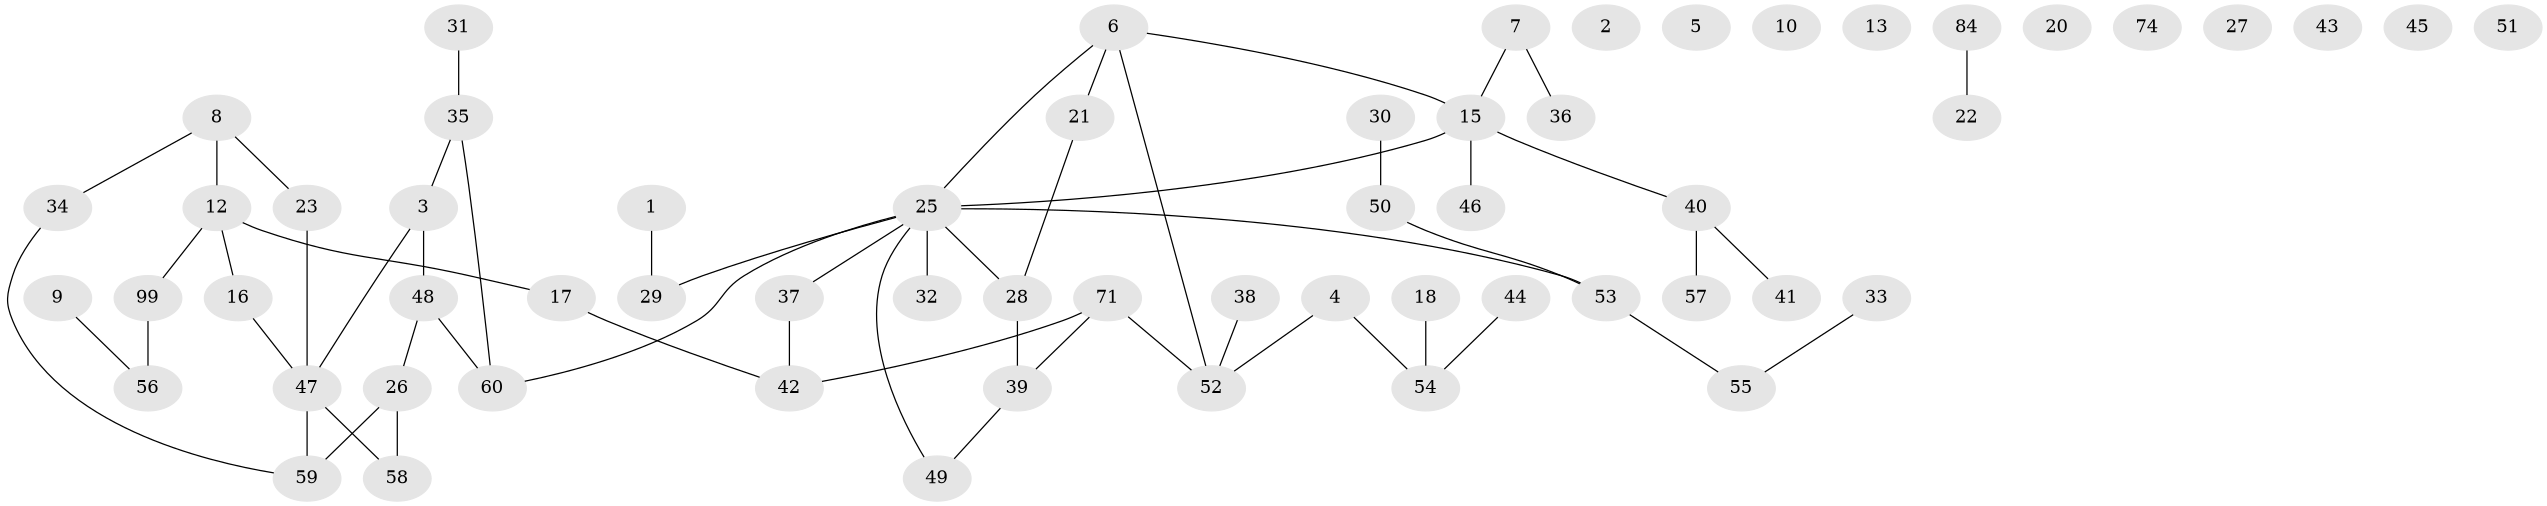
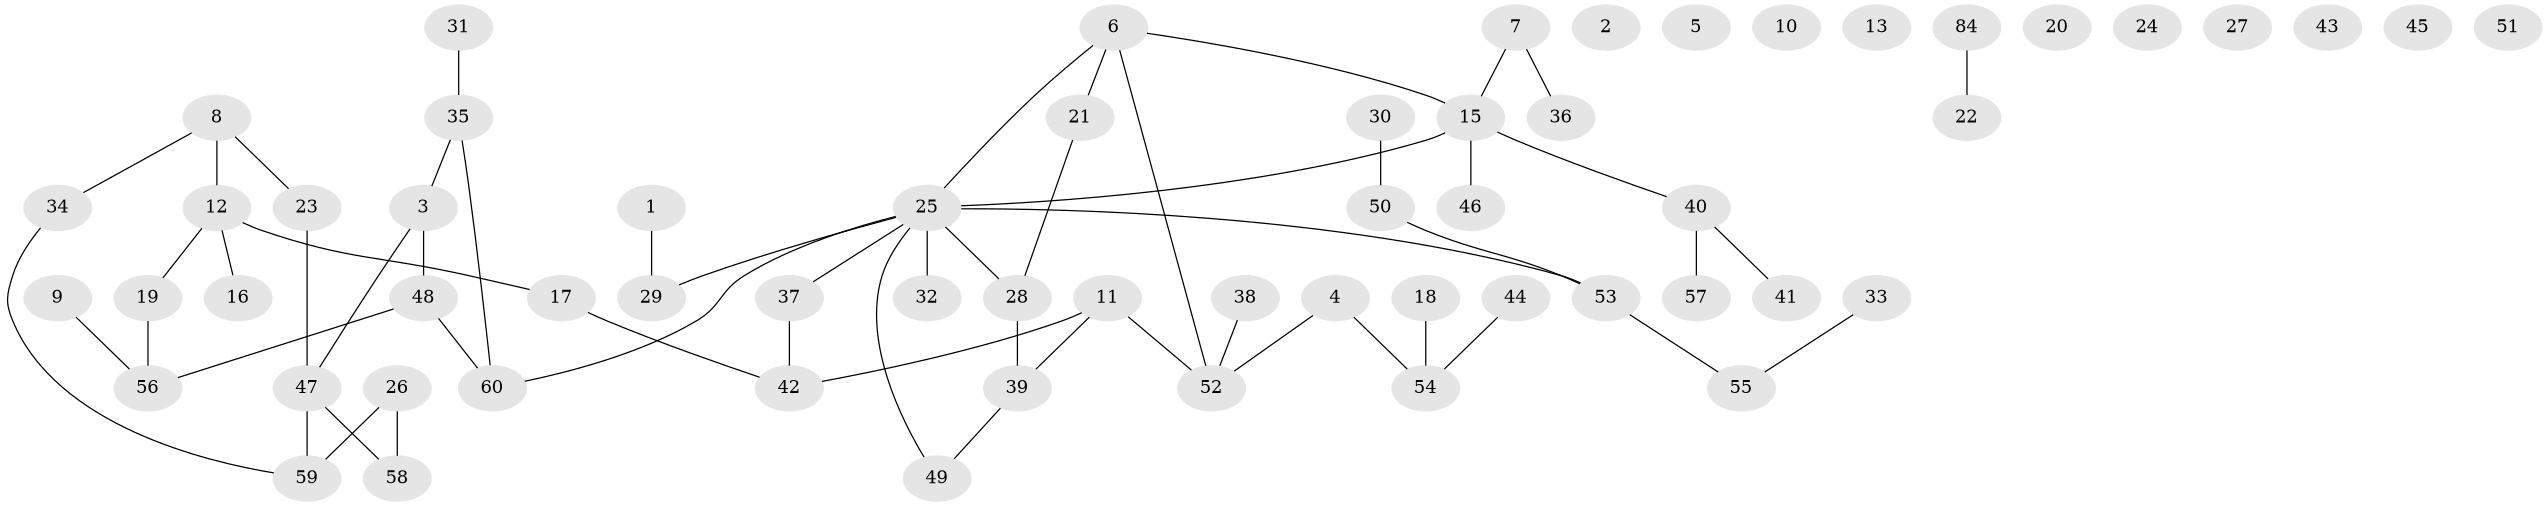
  graph {
    node [color=gray90 style=filled]
    1
    29
    2
    3
    47
    48
    58
    59
    56
    60
    4
    54
    52
    5
    6
    15
    21
    25
    40
    46
    28
    32
    37
    49
    53
    7
    36
    8
    12
    23
    34
    16
    17
-   19 [label=99]
+   19
    9
    10
-   11 [label=71]
+   11
    39
    42
    13
    n41 [label=84]
    22
    41
    57
    18
    20
-   24 [label=74]
+   24
    55
    26
    27
    30
    50
    31
    35
    33
    38
    43
    44
    45
    51
    1 -- 29
    3 -- 47
    3 -- 48
    47 -- 58
    47 -- 59
-   48 -- 26
+   48 -- 56
    48 -- 60
    4 -- 54
    4 -- 52
    6 -- 52
    6 -- 15
    6 -- 21
    6 -- 25
    15 -- 25
    15 -- 40
    15 -- 46
    21 -- 28
    25 -- 29
    25 -- 60
    25 -- 28
    25 -- 32
    25 -- 37
    25 -- 49
    25 -- 53
    40 -- 41
    40 -- 57
    28 -- 39
    37 -- 42
    53 -- 55
    7 -- 15
    7 -- 36
    8 -- 12
    8 -- 23
    8 -- 34
    12 -- 16
    12 -- 17
    12 -- 19
    23 -- 47
    34 -- 59
-   16 -- 47
    17 -- 42
    19 -- 56
    9 -- 56
    11 -- 52
    11 -- 39
    11 -- 42
    39 -- 49
    n41 -- 22
    18 -- 54
    26 -- 58
    26 -- 59
    30 -- 50
    50 -- 53
    31 -- 35
    35 -- 3
    35 -- 60
    33 -- 55
    38 -- 52
    44 -- 54
  }
